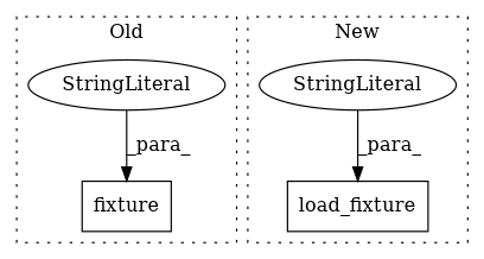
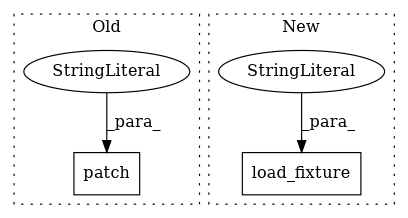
  digraph {
    node [a=32 shape=box]
-   n1 [l="6,1" label=fixture s="621,691"]
+   n1 [l="6,1" label=patch s="621,691"]
    n2 [a=45 l=55 label=StringLiteral s=627 shape=ellipse]
    n3 [l="13,1" label=load_fixture s="1505,1537"]
    n4 [a=45 l=19 label=StringLiteral s=1518 shape=ellipse]
    subgraph cluster_1 {
      label=Old
      style=dotted
      n1
      n2
    }
    subgraph cluster_2 {
      label=New
      style=dotted
      n3
      n4
    }
    n2 -> n1 [label=_para_]
    n4 -> n3 [label=_para_]
  }
